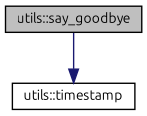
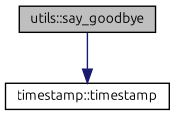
  digraph {
    rankdir=TB
    fontname=Ubuntu
    node [color=black fontname=Ubuntu fontsize=10 shape=record style=filled]
    n1 [fillcolor=grey75 fontcolor=black height=0.2 label="utils::say_goodbye" width=0.4]
-   n2 [fillcolor=white height=0.2 label="utils::timestamp" width=0.4]
+   n2 [fillcolor=white height=0.2 label="timestamp::timestamp" width=0.4]
    n1 -> n2 [color=midnightblue fontname=Ubuntu fontsize=10 labelfontname=Helvetica labelfontsize=10 style=solid]
  }
